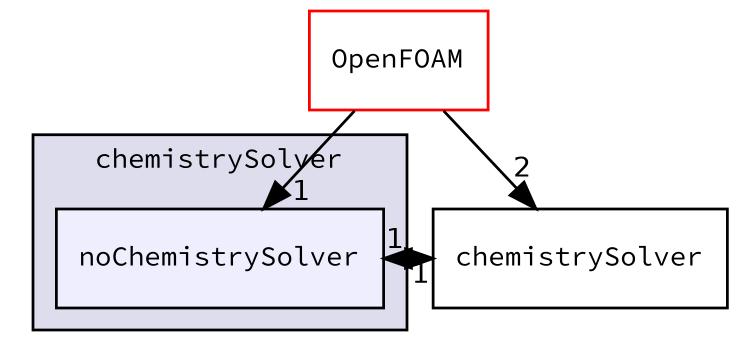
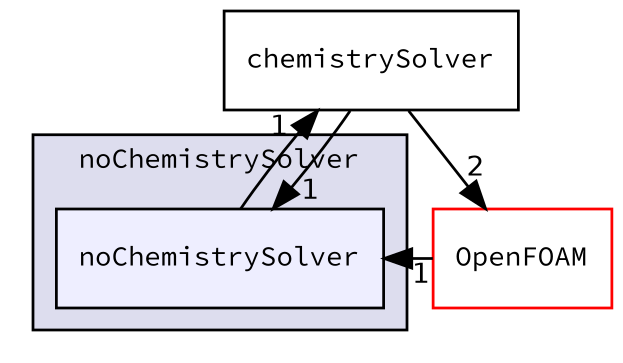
  digraph {
    compound=true
    fontname="Source Code Pro"
    node [fontname="Source Code Pro" fontsize=10 shape=box]
    edge [fontname="Source Code Pro" headlabel=1 labeldistance=1.5 labelfontname=Helvetica labelfontsize=10]
    n1 [fillcolor="#eeeeff" label=noChemistrySolver pencolor=black style=filled]
    n2 [label=chemistrySolver]
    n3 [color=red label=OpenFOAM]
    subgraph cluster_1 {
      bgcolor="#ddddee"
      fontsize=10
-     label=chemistrySolver
+     label=noChemistrySolver
      pencolor=black
      n1
    }
    n1 -> n2
    n2 -> n1
-   n3 -> n2 [headlabel=2]
+   n2 -> n3 [headlabel=2]
    n3 -> n1
  }
